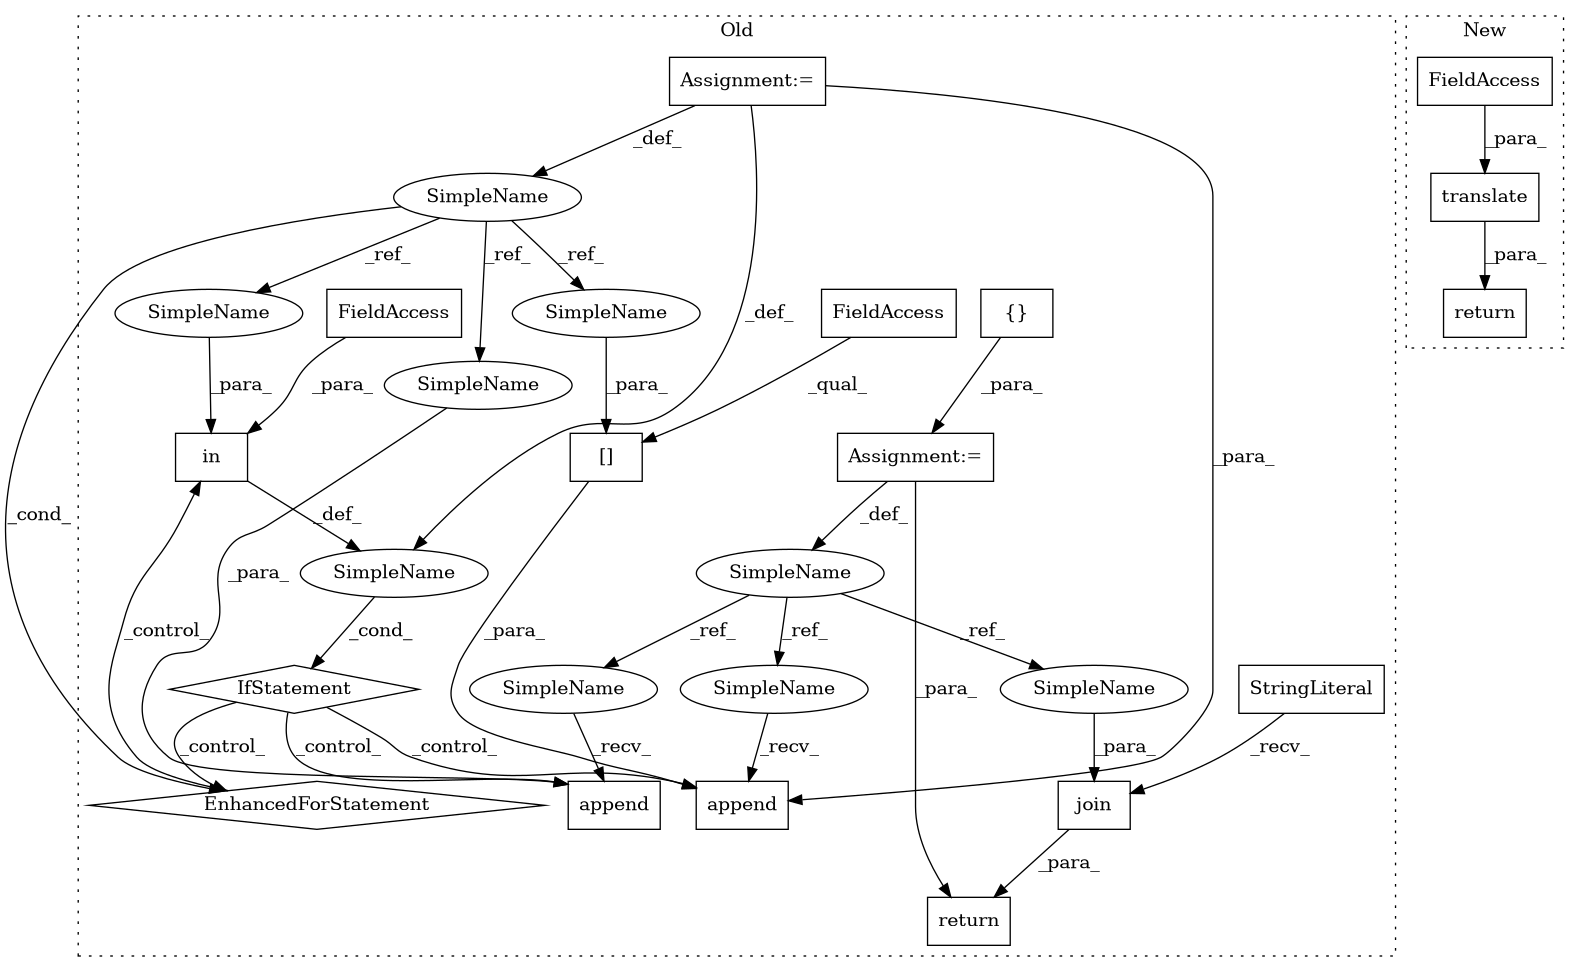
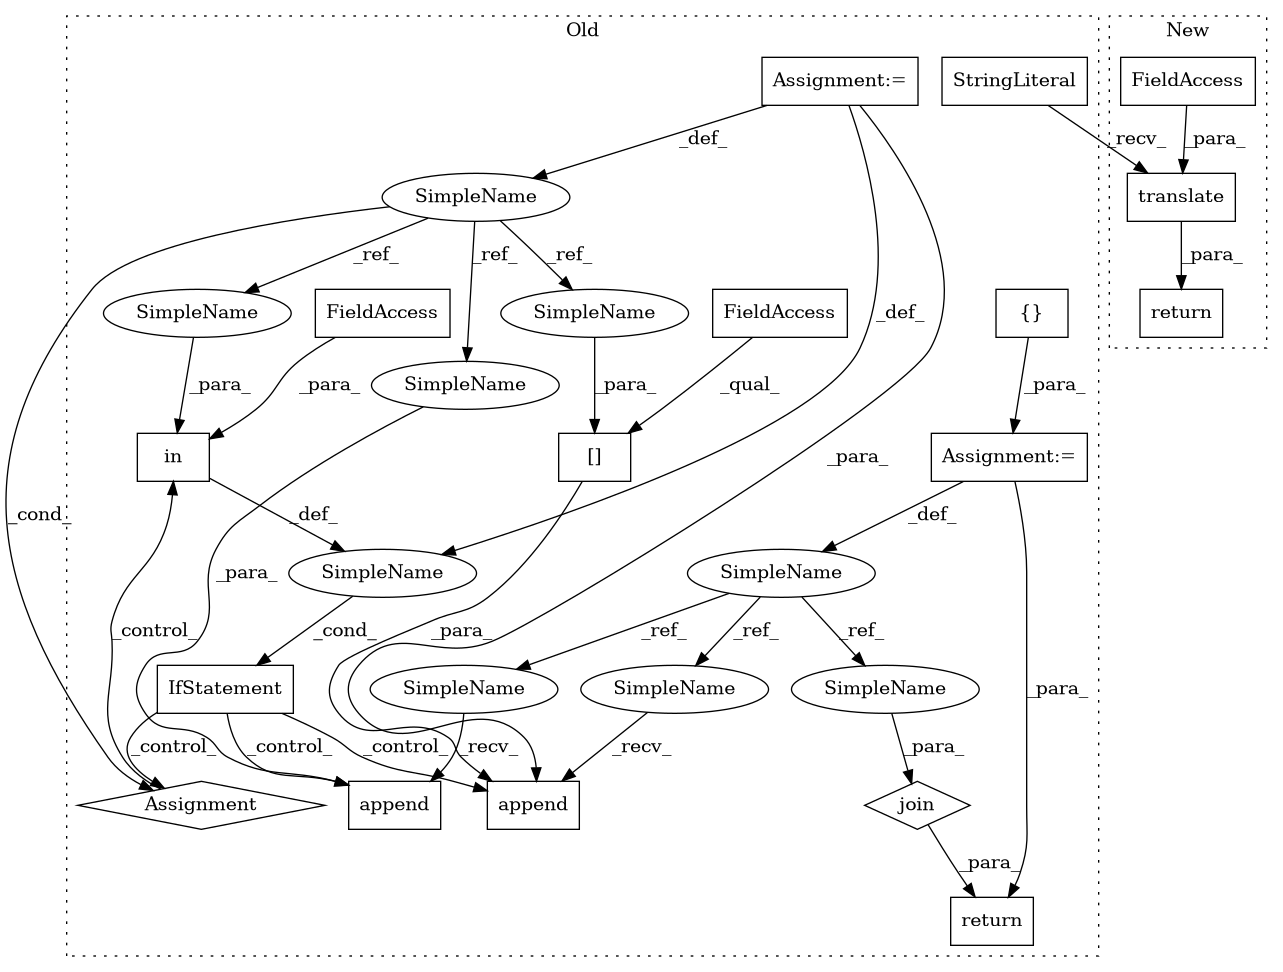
  digraph {
    node [a=42 l=2 s=1724 shape=box]
    n1 [a=105 l=18 label=in]
-   n2 [a=25 l="10,2" label=IfStatement s="1714,1742" shape=diamond]
-   n3 [a=70 l="53,2" label=EnhancedForStatement s="1560,1629" shape=diamond]
+   n2 [a=25 l="10,2" label=IfStatement s="1714,1742"]
+   n3 [a=70 l="53,2" label=Assignment s="1560,1629" shape=diamond]
    n4 [label=SimpleName s=1620 shape=ellipse]
    n5 [label=SimpleName shape=ellipse l="" s=""]
    n6 [a=32 l="7,1" label=append s="1820,1829"]
    n7 [a=4 label="{}" s=1552]
    n8 [a=7 l=1 label="Assignment:=" s=1539]
    n9 [a=7 l="53,2" label="Assignment:=" s="1560,1629"]
    n10 [a=2 l="13,1" label="[]" s="1769,1784"]
    n11 [l=7 label=SimpleName s=1532 shape=ellipse]
    n12 [a=32 l="7,1" label=append s="1762,1785"]
    n13 [a=22 l=12 label=FieldAccess s=1730]
    n14 [a=22 l=12 label=FieldAccess s=1769]
-   n15 [a=32 l="5,1" label=join s="1860,1872"]
+   n15 [a=32 l="5,1" label=join s="1860,1872" shape=diamond]
    n16 [a=45 label=StringLiteral s=1857]
    n17 [a=41 l=7 label=return s=1850]
    n18 [label=SimpleName s=1827 shape=ellipse]
    n19 [label=SimpleName s=1782 shape=ellipse]
    n20 [label=SimpleName shape=ellipse]
    n21 [l=7 label=SimpleName s=1812 shape=ellipse]
    n22 [l=7 label=SimpleName s=1865 shape=ellipse]
    n23 [l=7 label=SimpleName s=1754 shape=ellipse]
    n24 [a=32 l="10,1" label=translate s="1277,1315"]
    n25 [a=41 l=7 label=return s=1377]
    n26 [a=22 l=28 label=FieldAccess s=1287]
    subgraph cluster_1 {
      label=Old
      style=dotted
      n1
      n2
      n3
      n4
      n5
      n6
      n7
      n8
      n9
      n10
      n11
      n12
      n13
      n14
      n15
      n16
      n17
      n18
      n19
      n20
      n21
      n22
      n23
    }
    subgraph cluster_2 {
      label=New
      style=dotted
      n24
      n25
      n26
    }
    n1 -> n5 [label=_def_]
    n2 -> n3 [label=_control_]
    n2 -> n6 [label=_control_]
    n2 -> n12 [label=_control_]
    n3 -> n1 [label=_control_]
    n4 -> n3 [label=_cond_]
    n4 -> n18 [label=_ref_]
    n4 -> n19 [label=_ref_]
    n4 -> n20 [label=_ref_]
    n5 -> n2 [label=_cond_]
    n7 -> n8 [label=_para_]
    n8 -> n11 [label=_def_]
    n8 -> n17 [label=_para_]
    n9 -> n4 [label=_def_]
    n9 -> n5 [label=_def_]
    n9 -> n12 [label=_para_]
    n10 -> n12 [label=_para_]
    n11 -> n21 [label=_ref_]
    n11 -> n22 [label=_ref_]
    n11 -> n23 [label=_ref_]
    n13 -> n1 [label=_para_]
    n14 -> n10 [label=_qual_]
    n15 -> n17 [label=_para_]
-   n16 -> n15 [label=_recv_]
+   n16 -> n24 [label=_recv_]
    n18 -> n6 [label=_para_]
    n19 -> n10 [label=_para_]
    n20 -> n1 [label=_para_]
    n21 -> n6 [label=_recv_]
    n22 -> n15 [label=_para_]
    n23 -> n12 [label=_recv_]
    n24 -> n25 [label=_para_]
    n26 -> n24 [label=_para_]
  }
